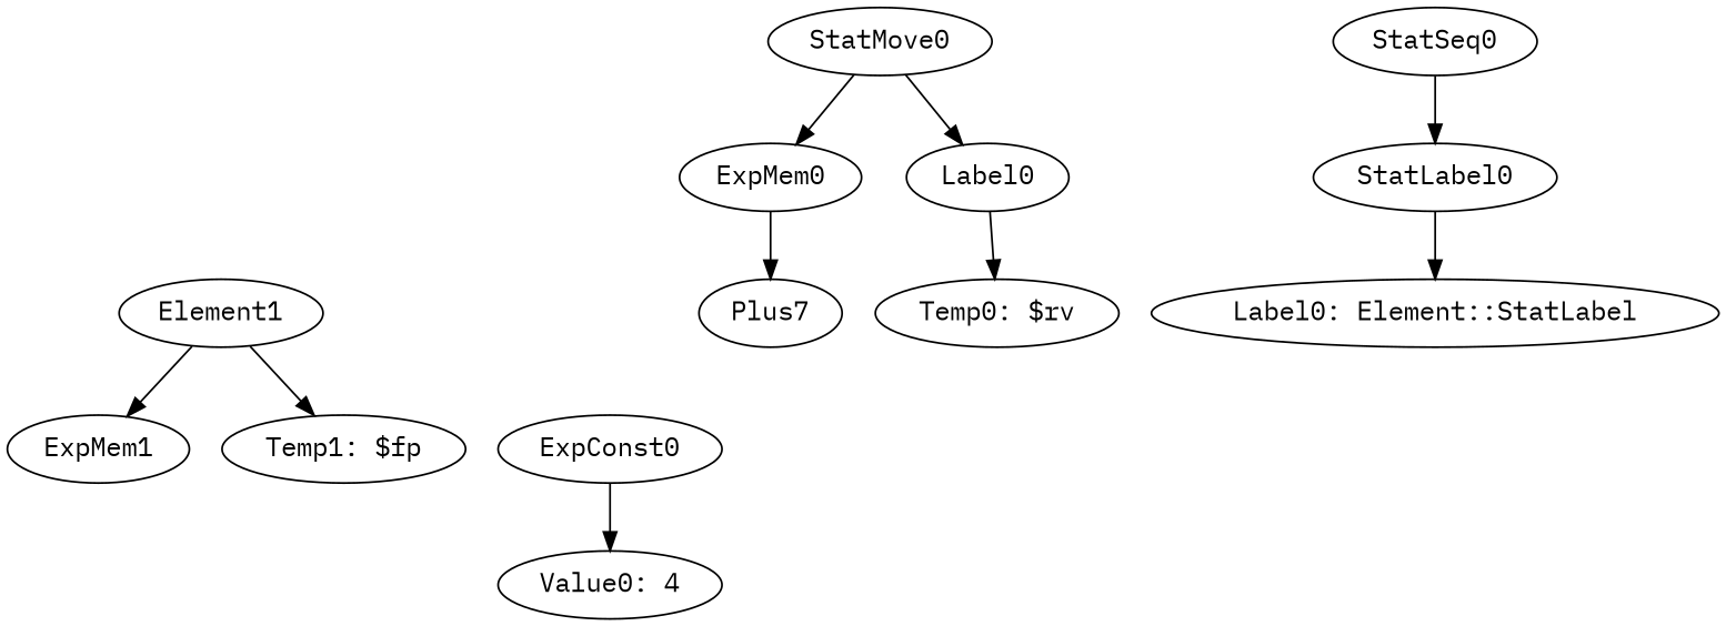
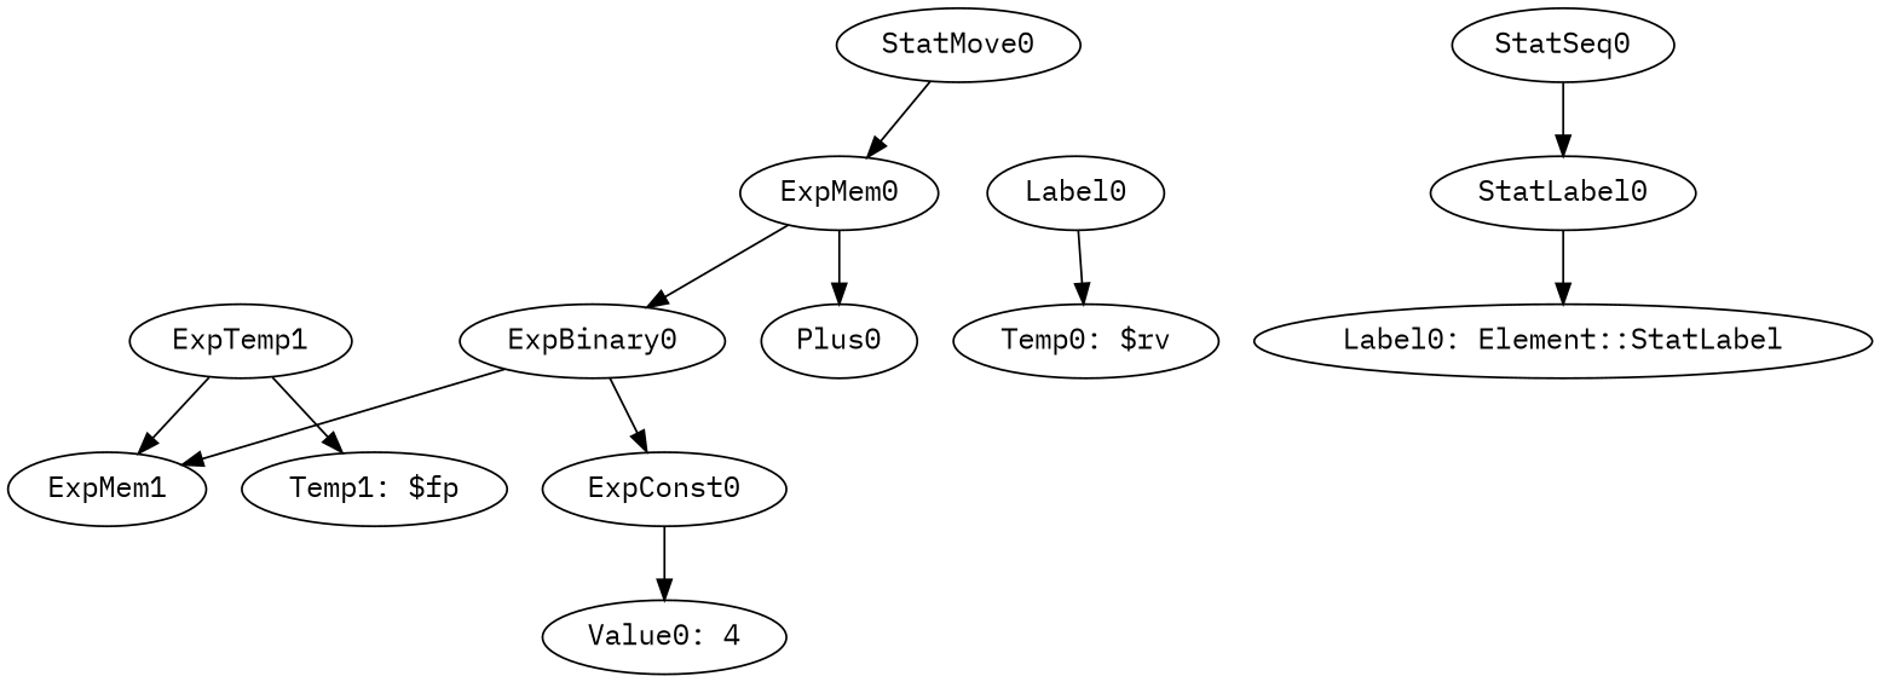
  digraph {
    fontname="IBM Plex Mono"
    ordering=out
    node [fontname="IBM Plex Mono"]
    edge [fontname="IBM Plex Mono"]
    ExpMem0
-   Plus0 [label=Plus7]
+   ExpBinary0
+   Plus0
    ExpMem1
    ExpConst0
    "Value0: 4"
-   ExpTemp1 [label=Element1]
+   ExpTemp1
    "Temp1: $fp"
    n9 [label="Label0: Element::StatLabel"]
    StatLabel0
    StatSeq0
    StatMove0
    n13 [label=Label0]
    "Temp0: $rv"
+   ExpMem0 -> ExpBinary0
    ExpMem0 -> Plus0
+   ExpBinary0 -> ExpMem1
+   ExpBinary0 -> ExpConst0
    ExpConst0 -> "Value0: 4"
    ExpTemp1 -> ExpMem1
    ExpTemp1 -> "Temp1: $fp"
    StatLabel0 -> n9
    StatSeq0 -> StatLabel0
    StatMove0 -> ExpMem0
-   StatMove0 -> n13
    n13 -> "Temp0: $rv"
  }
